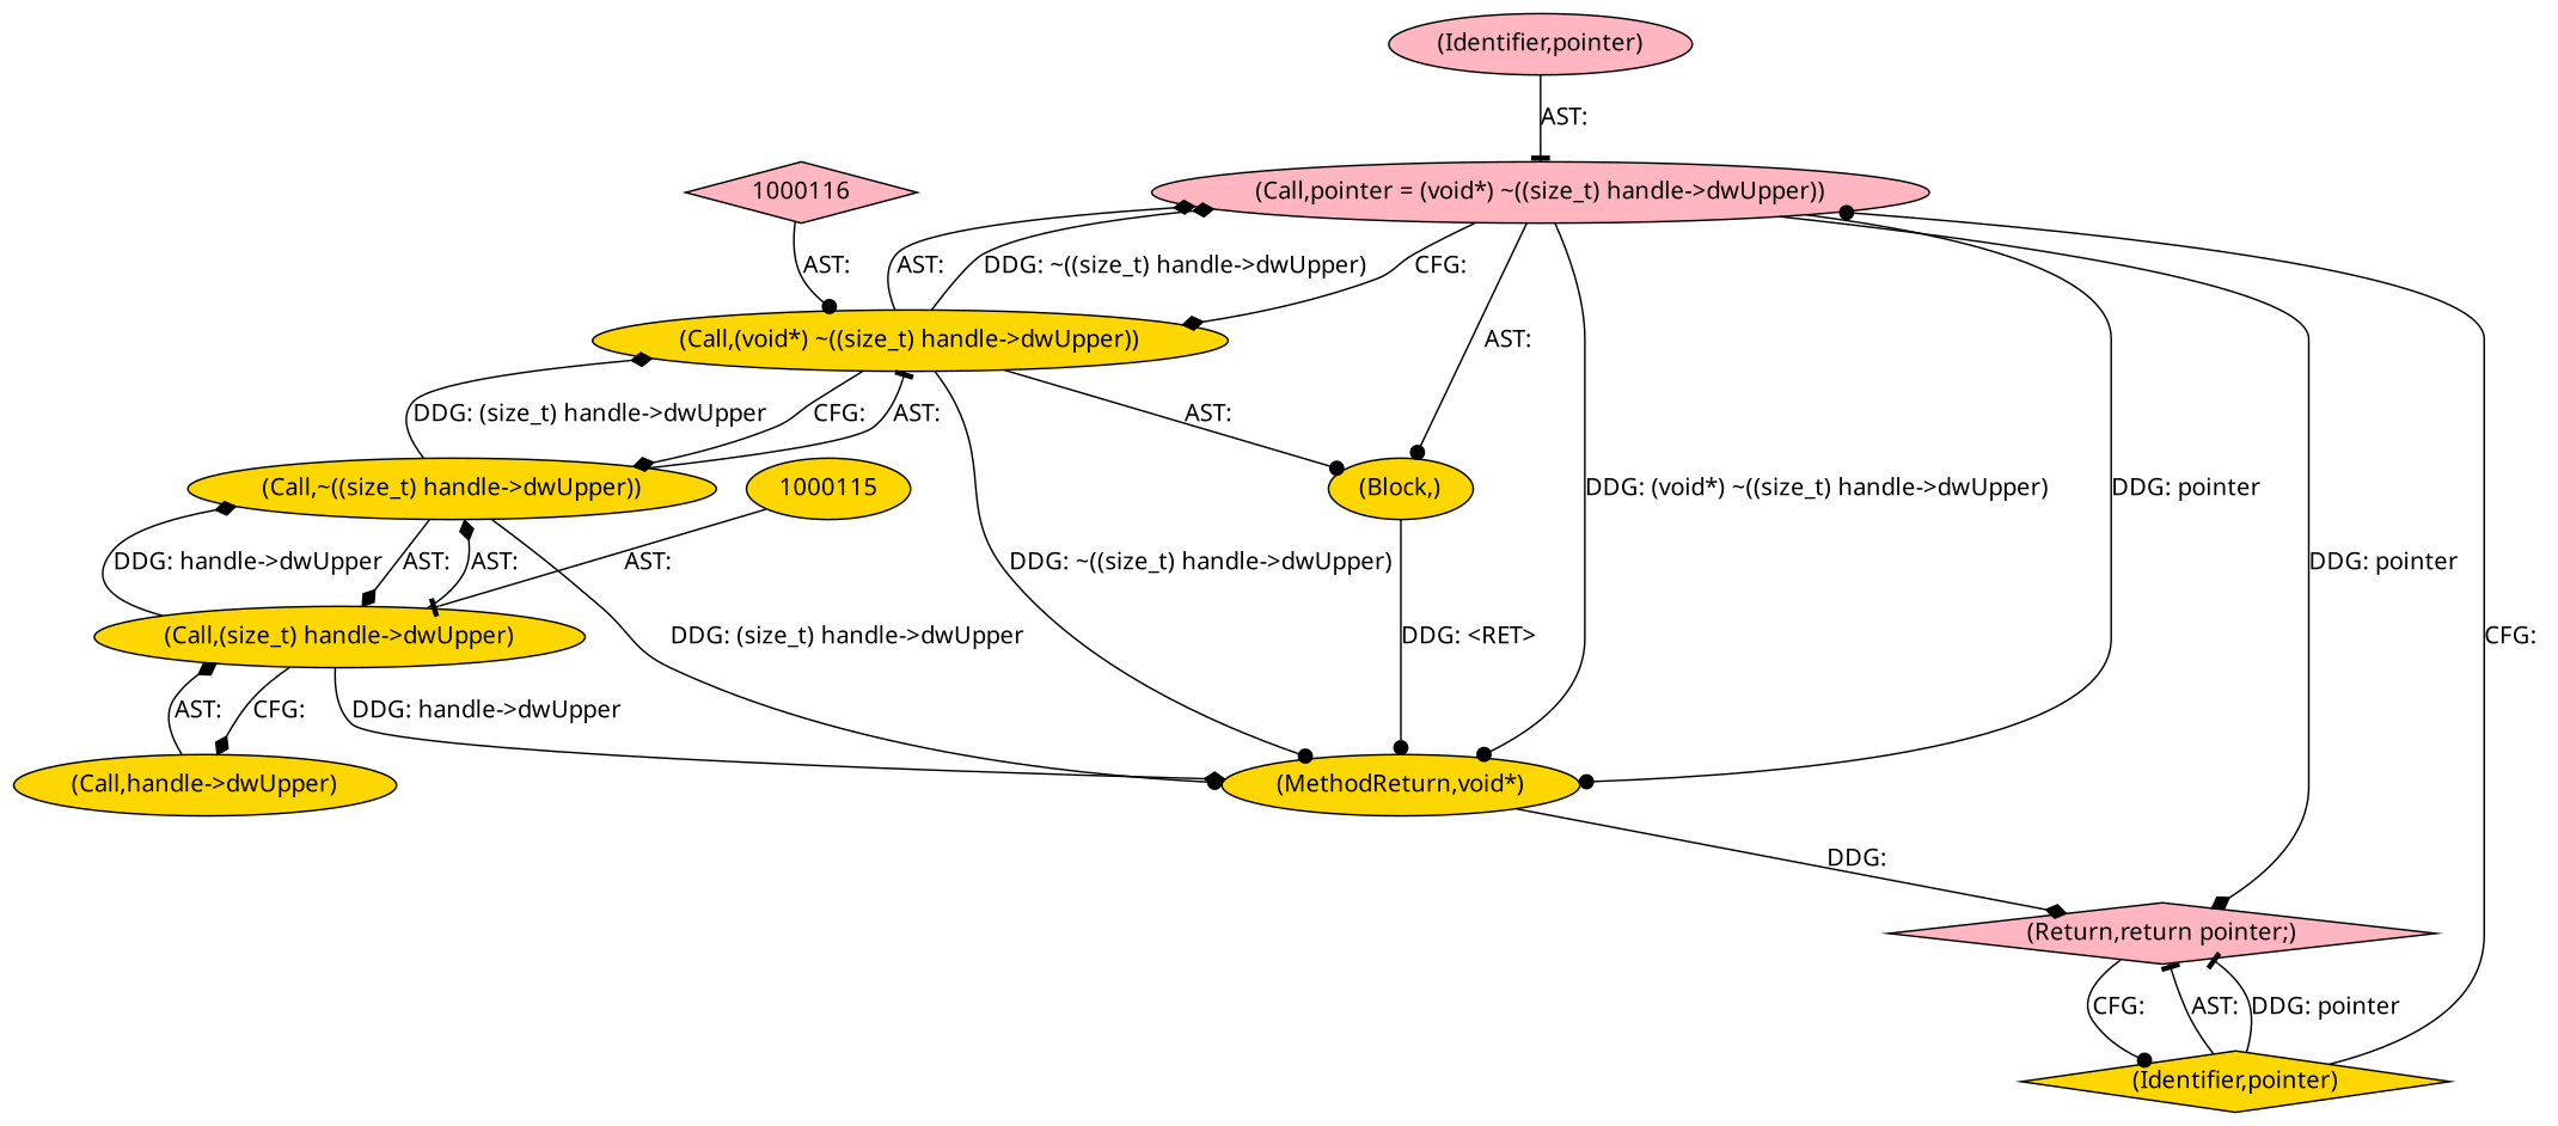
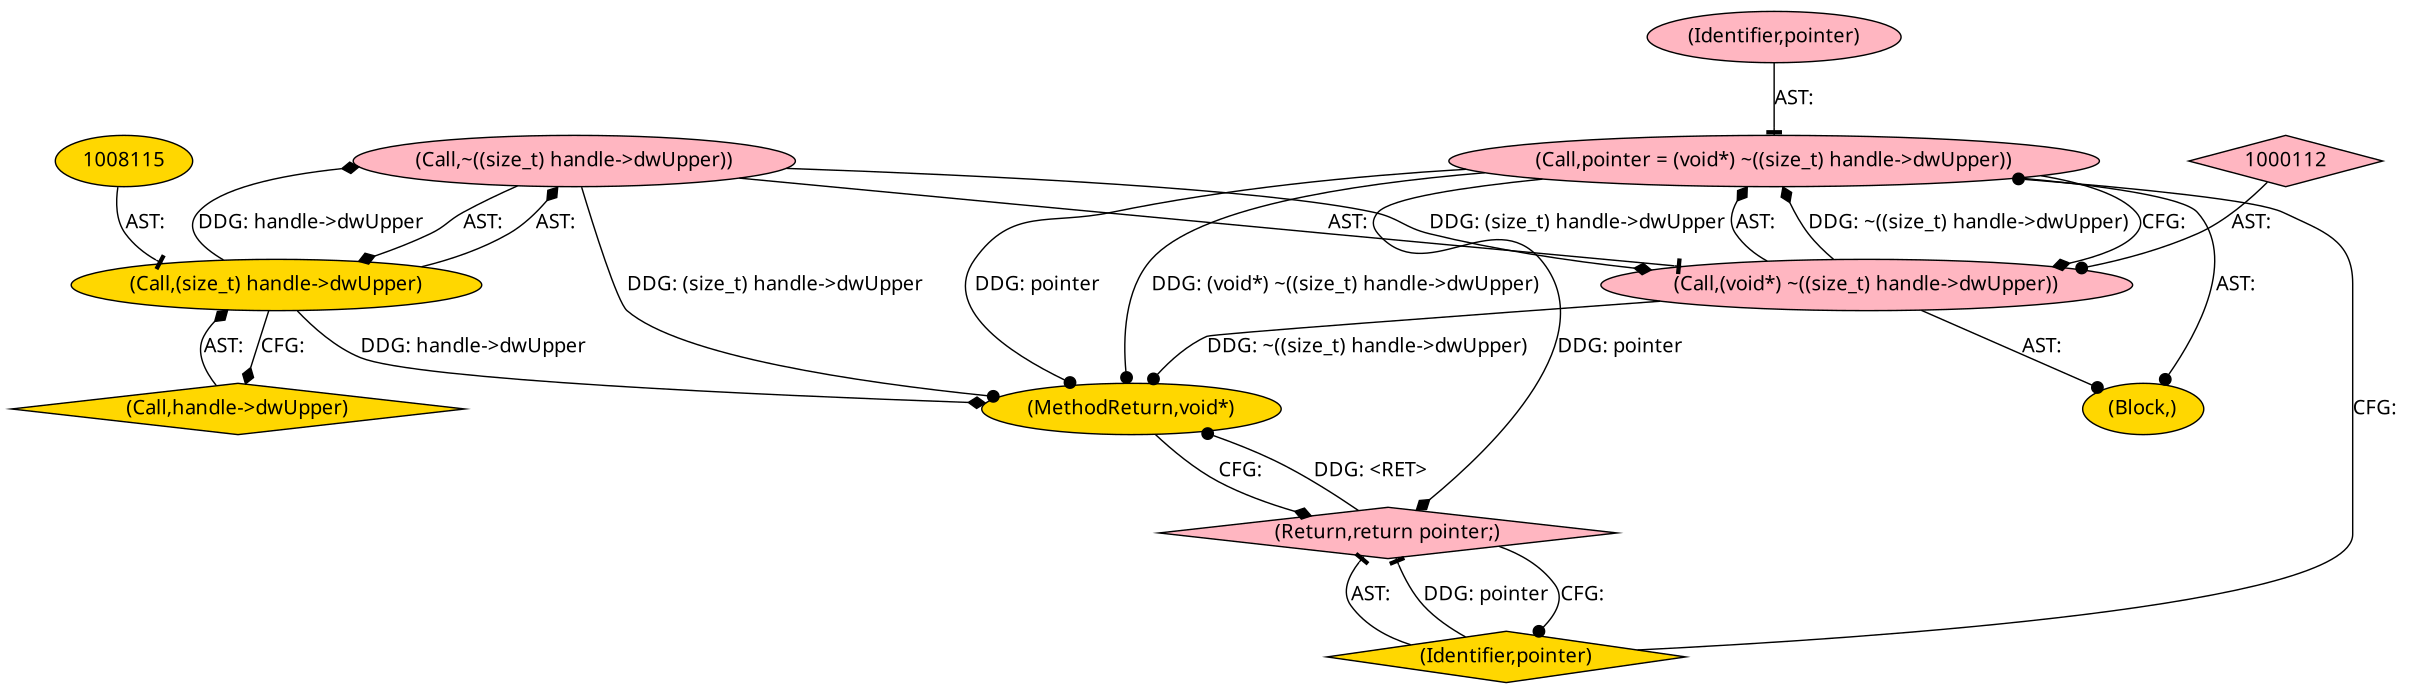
  digraph {
    fontname="Noto Sans"
    node [fillcolor=gold fontname="Noto Sans" shape=ellipse style=filled]
    edge [arrowhead=diamond fontname="Noto Sans"]
    n1 [fillcolor=lightpink label="(Call,pointer = (void*) ~((size_t) handle->dwUpper))"]
-   n2 [label="(Call,(void*) ~((size_t) handle->dwUpper))"]
+   n2 [fillcolor=lightpink label="(Call,(void*) ~((size_t) handle->dwUpper))"]
    n3 [fillcolor=lightpink label="(Return,return pointer;)" shape=diamond]
    n4 [label="(Block,)"]
    n5 [label="(MethodReturn,void*)"]
-   n6 [label="(Call,~((size_t) handle->dwUpper))"]
+   n6 [fillcolor=lightpink label="(Call,~((size_t) handle->dwUpper))"]
    n7 [label="(Identifier,pointer)" shape=diamond]
    n8 [label="(Call,(size_t) handle->dwUpper)"]
-   n9 [label="(Call,handle->dwUpper)"]
+   n9 [label="(Call,handle->dwUpper)" shape=diamond]
    n10 [fillcolor=lightpink label="(Identifier,pointer)"]
-   1000112 [fillcolor=lightpink shape=diamond label=1000116]
-   1000115
+   1000112 [fillcolor=lightpink shape=diamond]
+   1000115 [label=1008115]
    n1 -> n2 [label="CFG: "]
    n1 -> n3 [label="DDG: pointer"]
    n1 -> n4 [arrowhead=dot label="AST: "]
    n1 -> n5 [arrowhead=dot label="DDG: pointer"]
    n1 -> n5 [arrowhead=dot label="DDG: (void*) ~((size_t) handle->dwUpper)"]
    n2 -> n1 [label="AST: "]
    n2 -> n1 [label="DDG: ~((size_t) handle->dwUpper)"]
    n2 -> n4 [arrowhead=dot label="AST: "]
    n2 -> n5 [arrowhead=dot label="DDG: ~((size_t) handle->dwUpper)"]
-   n2 -> n6 [label="CFG: "]
-   n4 -> n5 [arrowhead=dot label="DDG: <RET>"]
+   n3 -> n5 [arrowhead=dot label="DDG: <RET>"]
    n3 -> n7 [arrowhead=dot label="CFG: "]
-   n5 -> n3 [label="DDG: "]
+   n5 -> n3 [label="CFG: "]
    n6 -> n2 [arrowhead=tee label="AST: "]
    n6 -> n2 [label="DDG: (size_t) handle->dwUpper"]
    n6 -> n5 [arrowhead=dot label="DDG: (size_t) handle->dwUpper"]
    n6 -> n8 [label="AST: "]
    n7 -> n1 [arrowhead=dot label="CFG: "]
    n7 -> n3 [arrowhead=tee label="AST: "]
    n7 -> n3 [arrowhead=tee label="DDG: pointer"]
    n8 -> n5 [label="DDG: handle->dwUpper"]
    n8 -> n6 [label="AST: "]
    n8 -> n6 [label="DDG: handle->dwUpper"]
    n8 -> n9 [label="CFG: "]
    n9 -> n8 [label="AST: "]
    n10 -> n1 [arrowhead=tee label="AST: "]
    1000112 -> n2 [arrowhead=dot label="AST: "]
    1000115 -> n8 [arrowhead=tee label="AST: "]
  }
